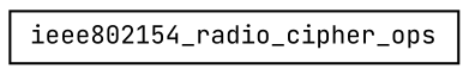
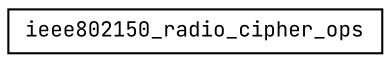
  digraph {
    rankdir=LR
    fontname="JetBrains Mono"
-   n1 [color=black fillcolor=white fontname="JetBrains Mono" fontsize=10 height=0.2 label=ieee802154_radio_cipher_ops shape=record style=filled width=0.4]
+   n1 [color=black fillcolor=white fontname="JetBrains Mono" fontsize=10 height=0.2 label=ieee802150_radio_cipher_ops shape=record style=filled width=0.4]
  }
